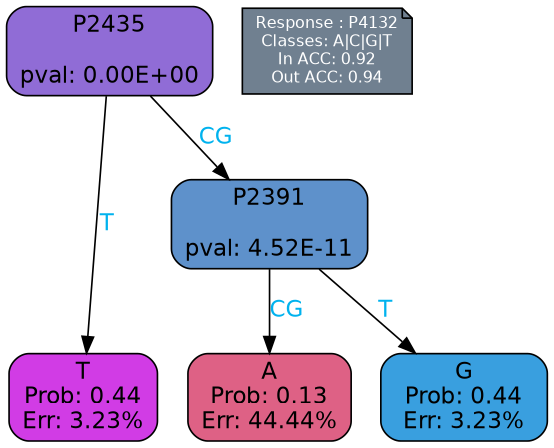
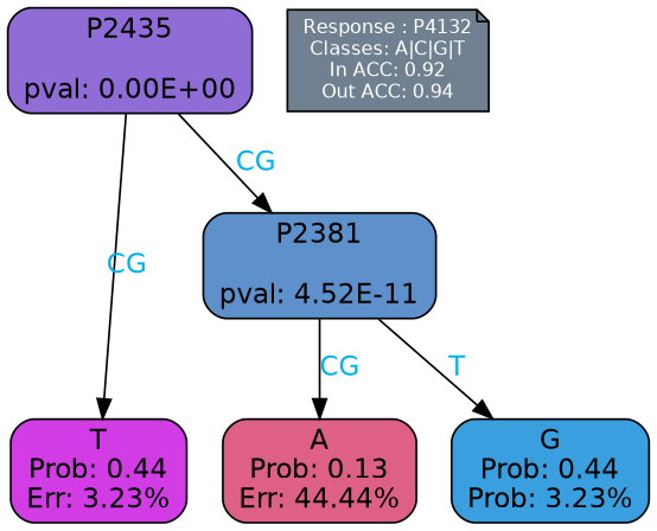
  digraph {
    ranksep=equally
    splines=polylines
    node [color=black fontname=helvetica shape=box style="filled, rounded"]
    edge [fontcolor=deepskyblue2 fontname=helvetica]
    n1 [fillcolor="#de6185" label="A\nProb: 0.13\nErr: 44.44%"]
-   n2 [fillcolor="#399fdf" label="G\nProb: 0.44\nErr: 3.23%"]
+   n2 [fillcolor="#399fdf" label="G\nProb: 0.44\nProb: 3.23%"]
    n3 [fillcolor="#d13ce5" label="T\nProb: 0.44\nErr: 3.23%"]
    n4 [align=left fillcolor=slategray fontcolor=white fontsize=10 label="Response : P4132\nClasses: A|C|G|T\nIn ACC: 0.92\nOut ACC: 0.94\n" shape=note style=filled]
    n5 [fillcolor="#906cd6" label="P2435\n\npval: 0.00E+00"]
-   n6 [fillcolor="#5e91cb" label="P2391\n\npval: 4.52E-11"]
+   n6 [fillcolor="#5e91cb" label="P2381\n\npval: 4.52E-11"]
    subgraph sub_1 {
      rank=same
      n1
      n2
      n3
    }
    subgraph sub_2 {
      rank=same
      n4
      n5
    }
-   n5 -> n3 [label=T]
+   n5 -> n3 [label=CG]
    n5 -> n6 [label=CG]
    n6 -> n1 [label=CG]
    n6 -> n2 [label=T]
  }
